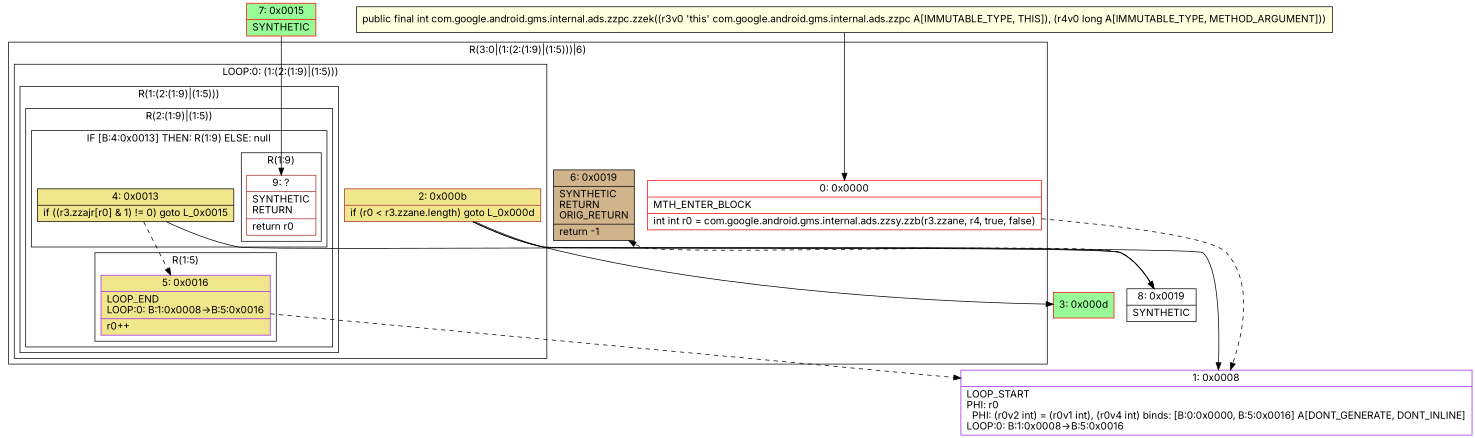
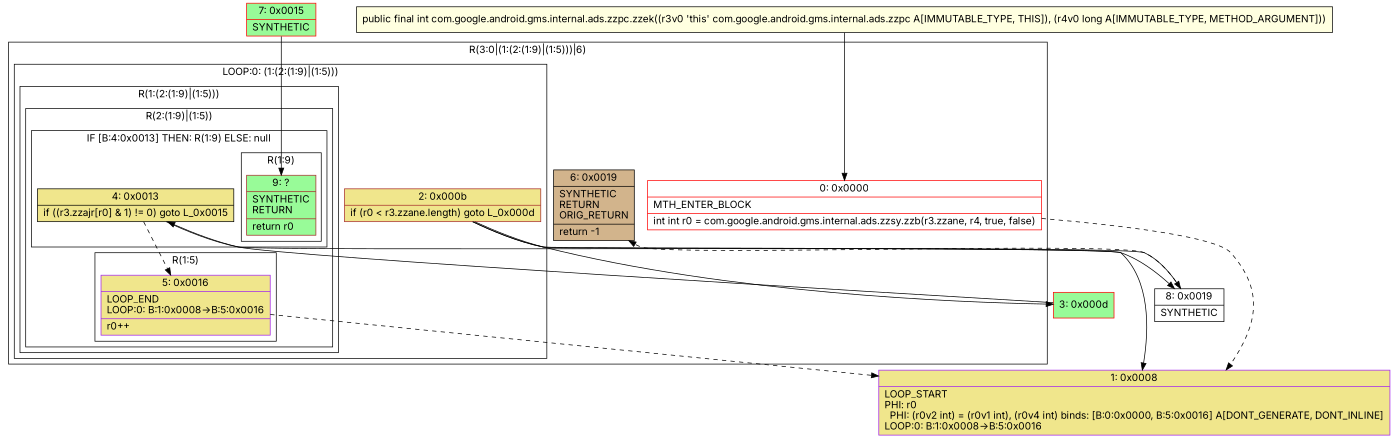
  digraph {
    fontname=Inter
    node [color=black fillcolor=khaki fontname=Inter shape=record style=filled]
    edge [fontname=Inter style=solid]
-   n1 [color=brown fillcolor=white label="{9\:\ ?|SYNTHETIC\lRETURN\l|return r0\l}"]
+   n1 [color=brown fillcolor=palegreen label="{9\:\ ?|SYNTHETIC\lRETURN\l|return r0\l}"]
    n2 [label="{4\:\ 0x0013|if ((r3.zzajr[r0] & 1) != 0) goto L_0x0015\l}"]
    n3 [color=purple label="{5\:\ 0x0016|LOOP_END\lLOOP:0: B:1:0x0008\-\>B:5:0x0016\l|r0++\l}"]
    n4 [color=brown label="{2\:\ 0x000b|if (r0 \< r3.zzane.length) goto L_0x000d\l}"]
    n5 [color=red fillcolor=white label="{0\:\ 0x0000|MTH_ENTER_BLOCK\l|int int r0 = com.google.android.gms.internal.ads.zzsy.zzb(r3.zzane, r4, true, false)\l}"]
    n6 [fillcolor=tan label="{6\:\ 0x0019|SYNTHETIC\lRETURN\lORIG_RETURN\l|return \-1\l}"]
    n7 [fillcolor=white label="{8\:\ 0x0019|SYNTHETIC\l}"]
-   n8 [color=purple fillcolor=white label="{1\:\ 0x0008|LOOP_START\lPHI: r0 \l  PHI: (r0v2 int) = (r0v1 int), (r0v4 int) binds: [B:0:0x0000, B:5:0x0016] A[DONT_GENERATE, DONT_INLINE]\lLOOP:0: B:1:0x0008\-\>B:5:0x0016\l}"]
+   n8 [color=purple label="{1\:\ 0x0008|LOOP_START\lPHI: r0 \l  PHI: (r0v2 int) = (r0v1 int), (r0v4 int) binds: [B:0:0x0000, B:5:0x0016] A[DONT_GENERATE, DONT_INLINE]\lLOOP:0: B:1:0x0008\-\>B:5:0x0016\l}"]
    n9 [color=red fillcolor=palegreen label="{3\:\ 0x000d}"]
    n10 [color=red fillcolor=palegreen label="{7\:\ 0x0015|SYNTHETIC\l}"]
    n11 [fillcolor=lightyellow label="{public final int com.google.android.gms.internal.ads.zzpc.zzek((r3v0 'this' com.google.android.gms.internal.ads.zzpc A[IMMUTABLE_TYPE, THIS]), (r4v0 long A[IMMUTABLE_TYPE, METHOD_ARGUMENT])) }"]
    subgraph cluster_1 {
      label="R(3:0|(1:(2:(1:9)|(1:5)))|6)"
      n5
      n6
      subgraph cluster_2 {
        label="LOOP:0: (1:(2:(1:9)|(1:5)))"
        n4
        subgraph cluster_3 {
          label="R(1:(2:(1:9)|(1:5)))"
          subgraph cluster_4 {
            label="R(2:(1:9)|(1:5))"
            subgraph cluster_5 {
              label="IF [B:4:0x0013] THEN: R(1:9) ELSE: null"
              n2
              subgraph cluster_6 {
                label="R(1:9)"
                n1
              }
            }
            subgraph cluster_7 {
              label="R(1:5)"
              n3
            }
          }
        }
      }
    }
    n2 -> n3 [style=dashed]
    n2 -> n7
    n3 -> n8 [style=dashed]
    n4 -> n7
    n4 -> n8
    n4 -> n9
    n5 -> n8 [style=dashed]
    n7 -> n6 [style=dashed]
+   n9 -> n2
    n10 -> n1
    n11 -> n5
  }
